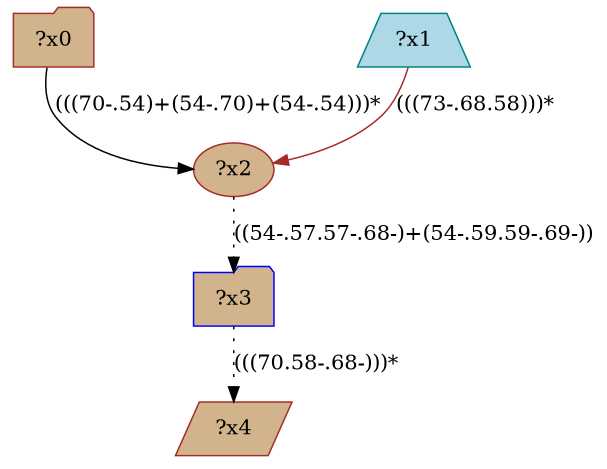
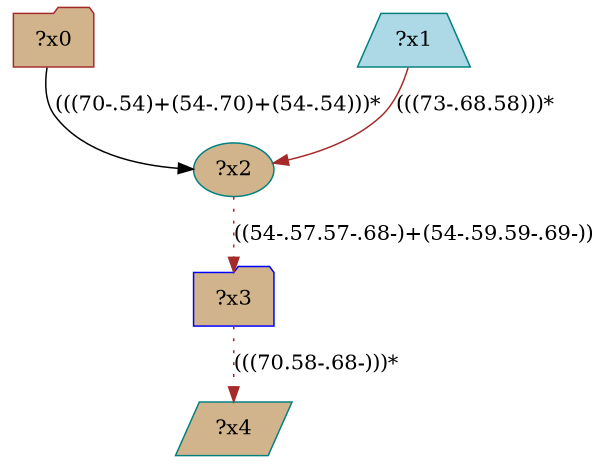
  digraph {
    node [color=brown fillcolor=tan shape=folder style=filled]
    edge [color=black style=solid]
    n1 [label="?x0" style="filled,"]
-   n2 [label="?x2" shape=ellipse]
+   n2 [color=teal label="?x2" shape=ellipse]
    n3 [color=teal fillcolor=lightblue label="?x1" shape=trapezium]
-   n4 [label="?x4" shape=parallelogram style="filled,"]
+   n4 [color=teal label="?x4" shape=parallelogram style="filled,"]
    n5 [color=blue label="?x3"]
    n1 -> n2 [label="(((70-.54)+(54-.70)+(54-.54)))*"]
-   n2 -> n5 [label="((54-.57.57-.68-)+(54-.59.59-.69-))" style=dotted]
+   n2 -> n5 [color=brown label="((54-.57.57-.68-)+(54-.59.59-.69-))" style=dotted]
    n3 -> n2 [color=brown label="(((73-.68.58)))*"]
-   n5 -> n4 [label="(((70.58-.68-)))*" style=dotted]
+   n5 -> n4 [color=brown label="(((70.58-.68-)))*" style=dotted]
  }
